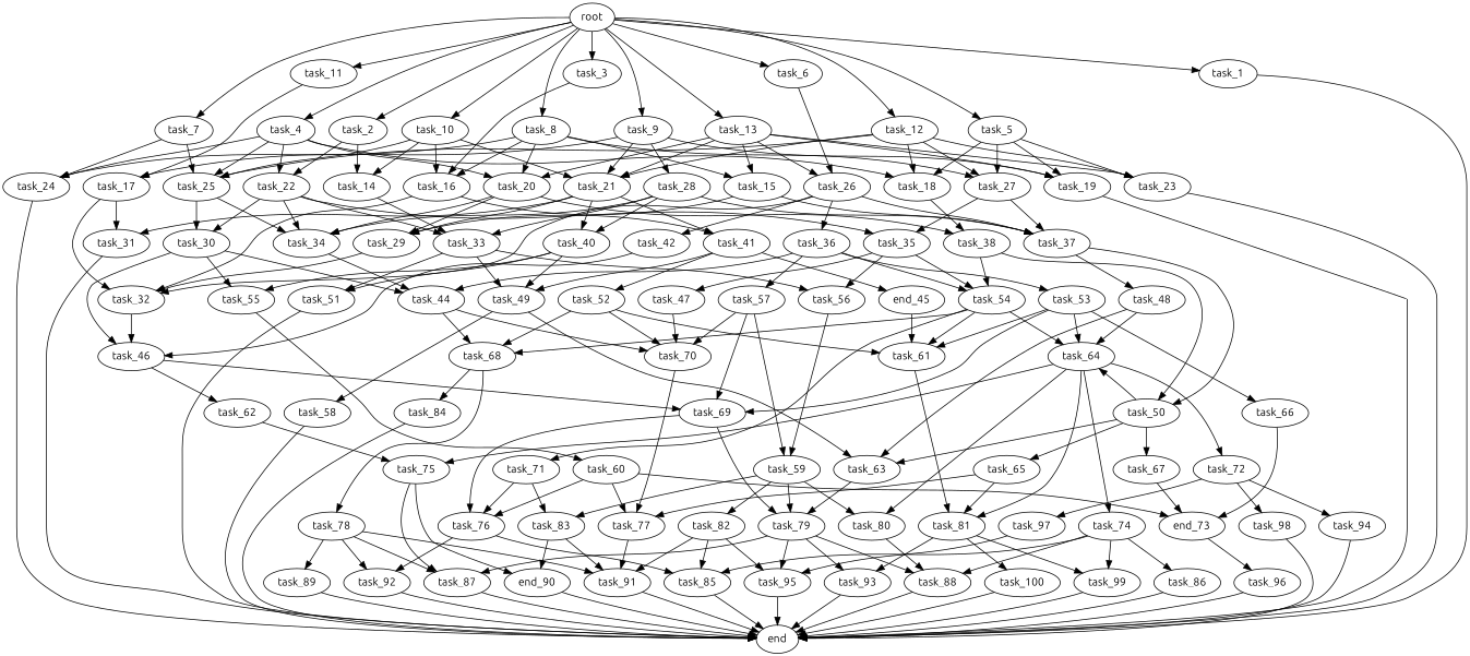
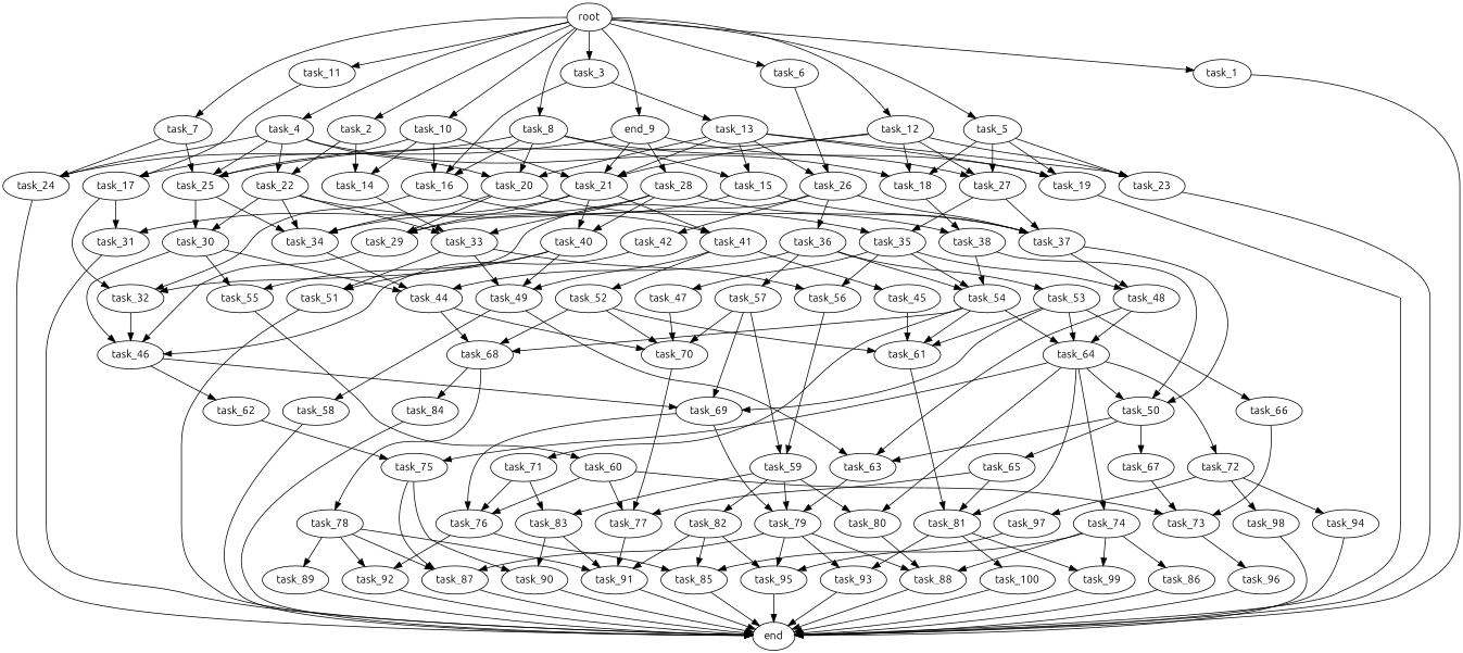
  digraph {
    fontname=Ubuntu
    node [fontname=Ubuntu]
    edge [fontname=Ubuntu]
    task_66
-   task_73 [label=end_73]
+   task_73
    task_96
    task_71
    task_83
    task_76
    task_91
-   task_90 [label=end_90]
+   task_90
    task_92
    task_85
    task_79
    task_87
    task_95
    task_88
    task_93
    end
    task_27
    task_35
    task_37
    task_56
    task_47
    task_54
    task_48
    task_50
    task_34
    task_44
    task_70
    task_68
    task_59
    task_69
    task_63
    task_26
    task_32
    task_36
    task_42
    task_46
    task_57
    task_53
    task_25
    task_30
    task_55
    task_77
    task_78
    task_84
    task_19
    task_82
    task_80
    task_29
    task_62
    task_20
    task_38
    task_15
    task_100
    task_16
    task_41
    task_49
-   task_45 [label=end_45]
+   task_45
    task_52
    task_65
    task_81
    task_99
    task_10
    task_14
    task_21
    task_33
    task_40
    task_31
    task_60
    task_23
    task_89
    task_28
    task_51
    task_61
    task_64
    task_67
    task_4
    task_24
    task_18
    task_22
-   task_9
+   task_9 [label=end_9]
    task_17
    task_12
    task_75
    task_58
    task_72
    task_74
    task_94
    task_98
    task_97
    task_86
    task_11
    task_6
    root
    task_1
    task_13
    task_2
    task_5
    task_7
    task_3
    task_8
    task_66 -> task_73
    task_73 -> task_96
    task_96 -> end
    task_71 -> task_83
    task_71 -> task_76
    task_83 -> task_91
    task_83 -> task_90
    task_76 -> task_92
    task_76 -> task_85
    task_91 -> end
    task_90 -> end
    task_92 -> end
    task_85 -> end
    task_79 -> task_87
    task_79 -> task_95
    task_79 -> task_88
    task_79 -> task_93
    task_87 -> end
    task_95 -> end
    task_88 -> end
    task_93 -> end
    task_27 -> task_35
    task_27 -> task_37
    task_35 -> task_56
    task_35 -> task_47
    task_35 -> task_54
+   task_35 -> task_48
    task_37 -> task_48
    task_37 -> task_50
    task_56 -> task_59
    task_47 -> task_70
    task_54 -> task_71
    task_54 -> task_68
    task_54 -> task_61
    task_54 -> task_64
    task_48 -> task_63
    task_48 -> task_64
    task_50 -> task_63
    task_50 -> task_65
-   task_50 -> task_64
+   task_64 -> task_50
    task_50 -> task_67
    task_34 -> task_44
    task_44 -> task_70
    task_44 -> task_68
    task_70 -> task_77
    task_68 -> task_78
    task_68 -> task_84
    task_59 -> task_83
    task_59 -> task_79
    task_59 -> task_82
    task_59 -> task_80
    task_69 -> task_76
    task_69 -> task_79
    task_63 -> task_79
    task_26 -> task_37
    task_26 -> task_32
    task_26 -> task_36
    task_26 -> task_42
    task_32 -> task_46
    task_36 -> task_54
    task_36 -> task_44
    task_36 -> task_57
    task_36 -> task_53
    task_42 -> task_46
    task_46 -> task_69
    task_46 -> task_62
    task_57 -> task_70
    task_57 -> task_59
    task_57 -> task_69
    task_53 -> task_66
    task_53 -> task_69
    task_53 -> task_61
    task_53 -> task_64
    task_25 -> task_34
    task_25 -> task_30
    task_30 -> task_44
    task_30 -> task_46
    task_30 -> task_55
    task_55 -> task_60
    task_77 -> task_91
    task_78 -> task_91
    task_78 -> task_92
    task_78 -> task_87
    task_78 -> task_89
    task_84 -> end
    task_19 -> end
    task_82 -> task_91
    task_82 -> task_85
    task_82 -> task_95
    task_80 -> task_88
-   task_29 -> task_32
+   task_29 -> task_46
    task_62 -> task_75
    task_20 -> task_34
    task_20 -> task_29
    task_20 -> task_38
    task_38 -> task_54
    task_38 -> task_50
    task_15 -> task_37
    task_15 -> task_29
    task_100 -> end
    task_16 -> task_32
    task_16 -> task_41
    task_41 -> task_49
    task_41 -> task_45
    task_41 -> task_52
    task_49 -> task_63
    task_49 -> task_58
    task_45 -> task_61
    task_52 -> task_70
    task_52 -> task_68
    task_52 -> task_61
    task_65 -> task_77
    task_65 -> task_81
    task_81 -> task_93
    task_81 -> task_100
    task_81 -> task_99
    task_99 -> end
    task_10 -> task_25
    task_10 -> task_16
    task_10 -> task_14
    task_10 -> task_21
    task_14 -> task_33
    task_21 -> task_29
    task_21 -> task_41
    task_21 -> task_40
    task_21 -> task_31
    task_33 -> task_56
    task_33 -> task_49
    task_33 -> task_51
    task_40 -> task_55
    task_40 -> task_49
    task_40 -> task_51
    task_31 -> end
    task_60 -> task_73
    task_60 -> task_76
    task_60 -> task_77
    task_23 -> end
    task_89 -> end
    task_28 -> task_37
    task_28 -> task_34
    task_28 -> task_33
    task_28 -> task_40
    task_51 -> end
    task_61 -> task_81
    task_64 -> task_80
    task_64 -> task_81
    task_64 -> task_75
    task_64 -> task_72
    task_64 -> task_74
    task_67 -> task_73
    task_4 -> task_25
    task_4 -> task_20
    task_4 -> task_24
    task_4 -> task_18
    task_4 -> task_22
    task_24 -> end
    task_18 -> task_38
    task_22 -> task_35
    task_22 -> task_34
    task_22 -> task_30
    task_22 -> task_33
    task_9 -> task_19
    task_9 -> task_21
    task_9 -> task_28
    task_9 -> task_17
    task_17 -> task_32
    task_17 -> task_31
    task_12 -> task_27
    task_12 -> task_25
    task_12 -> task_21
    task_12 -> task_23
    task_12 -> task_18
    task_75 -> task_90
    task_75 -> task_87
    task_58 -> end
    task_72 -> task_94
    task_72 -> task_98
    task_72 -> task_97
    task_74 -> task_85
    task_74 -> task_88
    task_74 -> task_99
    task_74 -> task_86
    task_94 -> end
    task_98 -> end
    task_97 -> task_95
    task_86 -> end
    task_11 -> task_17
    task_6 -> task_26
    root -> task_10
    root -> task_4
    root -> task_9
    root -> task_12
    root -> task_11
    root -> task_6
    root -> task_1
-   root -> task_13
+   task_3 -> task_13
    root -> task_2
    root -> task_5
    root -> task_7
    root -> task_3
    root -> task_8
    task_1 -> end
    task_13 -> task_26
    task_13 -> task_19
    task_13 -> task_20
    task_13 -> task_15
    task_13 -> task_21
    task_13 -> task_23
    task_2 -> task_14
    task_2 -> task_22
    task_5 -> task_27
    task_5 -> task_19
    task_5 -> task_23
    task_5 -> task_18
    task_7 -> task_25
    task_7 -> task_24
    task_3 -> task_16
    task_8 -> task_27
    task_8 -> task_20
    task_8 -> task_15
    task_8 -> task_16
    task_8 -> task_24
  }
